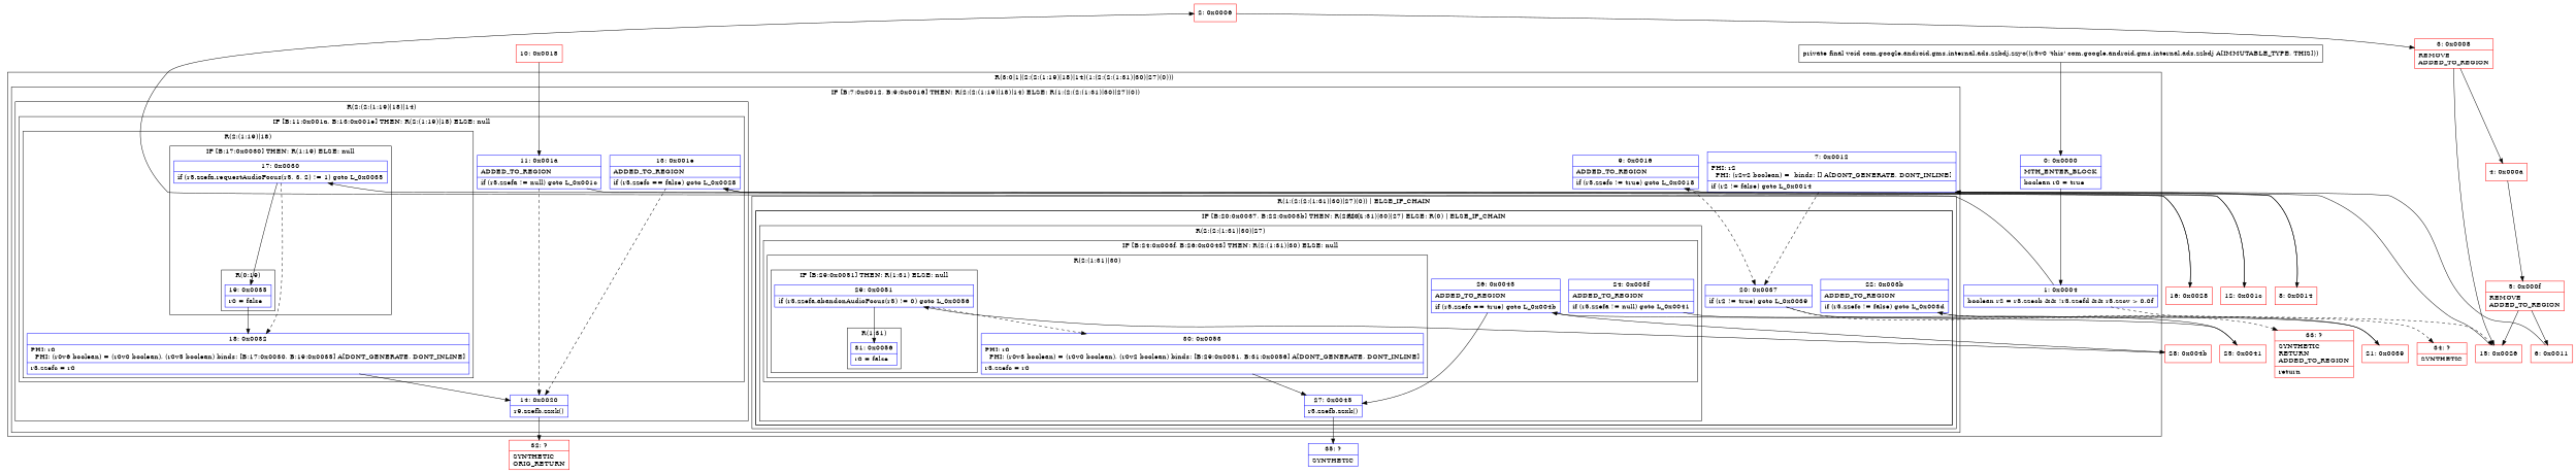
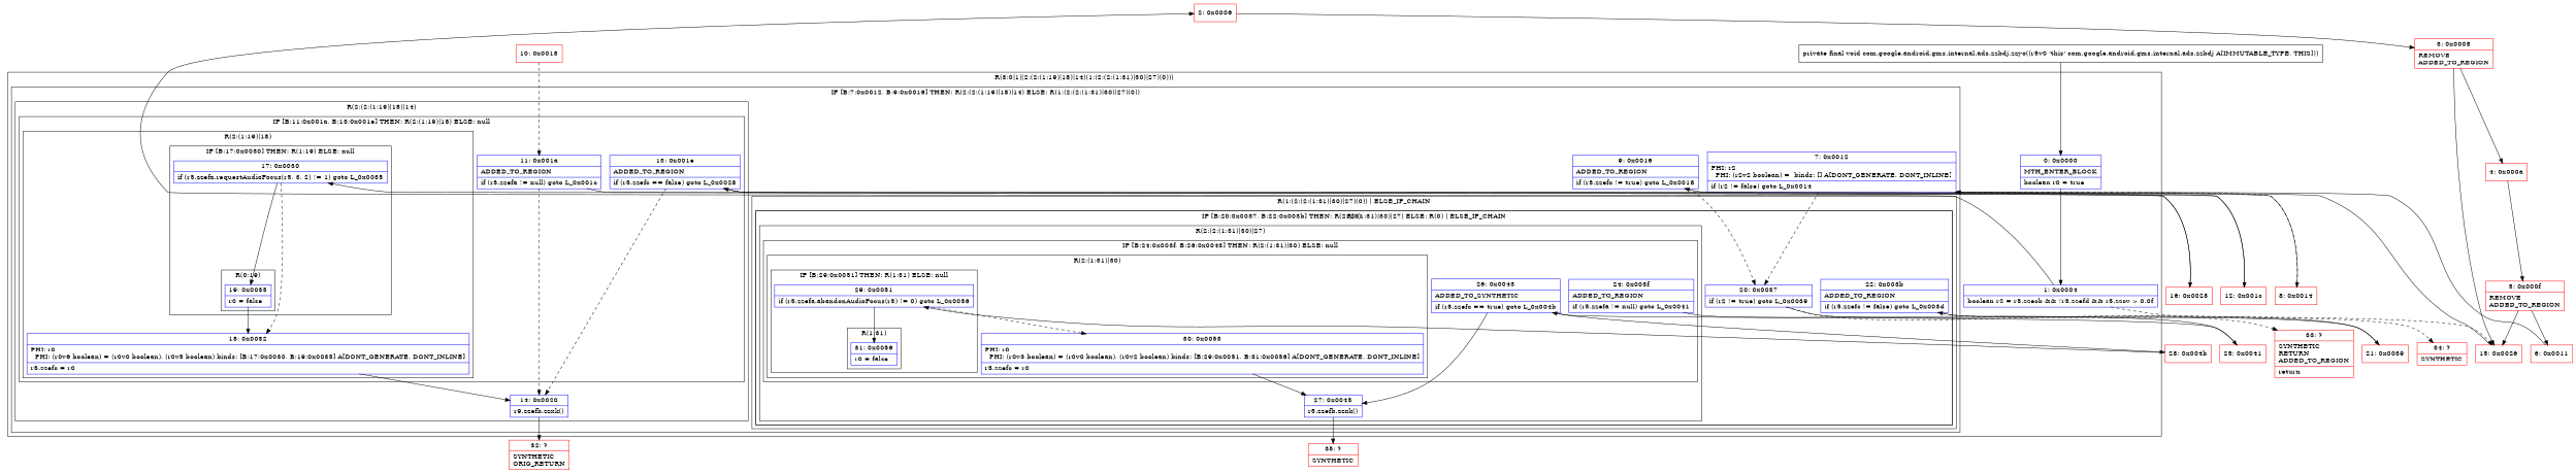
  digraph {
    node [color=blue shape=record]
    n1 [label="{19\:\ 0x0035|r0 = false\l}"]
    n2 [label="{17\:\ 0x0030|if (r5.zzefa.requestAudioFocus(r5, 3, 2) != 1) goto L_0x0035\l}"]
    n3 [label="{18\:\ 0x0032|PHI: r0 \l  PHI: (r0v6 boolean) = (r0v0 boolean), (r0v5 boolean) binds: [B:17:0x0030, B:19:0x0035] A[DONT_GENERATE, DONT_INLINE]\l|r5.zzefc = r0\l}"]
    n4 [label="{11\:\ 0x001a|ADDED_TO_REGION\l|if (r5.zzefa != null) goto L_0x001c\l}"]
    n5 [label="{13\:\ 0x001e|ADDED_TO_REGION\l|if (r5.zzefc == false) goto L_0x0028\l}"]
    n6 [label="{14\:\ 0x0020|r9.zzefb.zzxk()\l}"]
    n7 [label="{31\:\ 0x0056|r0 = false\l}"]
    n8 [label="{29\:\ 0x0051|if (r5.zzefa.abandonAudioFocus(r5) != 0) goto L_0x0056\l}"]
    n9 [label="{30\:\ 0x0053|PHI: r0 \l  PHI: (r0v3 boolean) = (r0v0 boolean), (r0v2 boolean) binds: [B:29:0x0051, B:31:0x0056] A[DONT_GENERATE, DONT_INLINE]\l|r5.zzefc = r0\l}"]
    n10 [label="{24\:\ 0x003f|ADDED_TO_REGION\l|if (r5.zzefa != null) goto L_0x0041\l}"]
-   n11 [label="{26\:\ 0x0043|ADDED_TO_REGION\l|if (r5.zzefc == true) goto L_0x004b\l}"]
+   n11 [label="{26\:\ 0x0043|ADDED_TO_SYNTHETIC\l|if (r5.zzefc == true) goto L_0x004b\l}"]
    n12 [label="{27\:\ 0x0045|r5.zzefb.zzxk()\l}"]
    n13 [label="{20\:\ 0x0037|if (r2 != true) goto L_0x0039\l}"]
    n14 [label="{22\:\ 0x003b|ADDED_TO_REGION\l|if (r5.zzefc != false) goto L_0x003d\l}"]
    n15 [label="{7\:\ 0x0012|PHI: r2 \l  PHI: (r2v2 boolean) =  binds: [] A[DONT_GENERATE, DONT_INLINE]\l|if (r2 != false) goto L_0x0014\l}"]
    n16 [label="{9\:\ 0x0016|ADDED_TO_REGION\l|if (r5.zzefc != true) goto L_0x0018\l}"]
    n17 [label="{0\:\ 0x0000|MTH_ENTER_BLOCK\l|boolean r0 = true\l}"]
    n18 [label="{1\:\ 0x0004|boolean r2 = r5.zzecb && !r5.zzefd && r5.zzcv \> 0.0f\l}"]
    n19 [color=red label="{12\:\ 0x001c}"]
    n20 [color=red label="{16\:\ 0x0028}"]
    n21 [color=red label="{32\:\ ?|SYNTHETIC\lORIG_RETURN\l}"]
    n22 [color=red label="{25\:\ 0x0041}"]
    n23 [color=red label="{28\:\ 0x004b}"]
-   n24 [label="{35\:\ ?|SYNTHETIC\l}"]
+   n24 [color=red label="{35\:\ ?|SYNTHETIC\l}"]
    n25 [color=red label="{21\:\ 0x0039}"]
    n26 [color=red label="{33\:\ ?|SYNTHETIC\lRETURN\lADDED_TO_REGION\l|return\l}"]
    n27 [color=red label="{34\:\ ?|SYNTHETIC\l}"]
    n28 [color=red label="{8\:\ 0x0014}"]
    n29 [color=red label="{2\:\ 0x0006}"]
    n30 [color=red label="{15\:\ 0x0026}"]
    n31 [color=red label="{3\:\ 0x0008|REMOVE\lADDED_TO_REGION\l}"]
    n32 [color=red label="{10\:\ 0x0018}"]
    n33 [color=red label="{4\:\ 0x000a}"]
    n34 [color=red label="{5\:\ 0x000f|REMOVE\lADDED_TO_REGION\l}"]
    n35 [color=red label="{6\:\ 0x0011}"]
    n36 [label="{private final void com.google.android.gms.internal.ads.zzbdj.zzyo((r5v0 'this' com.google.android.gms.internal.ads.zzbdj A[IMMUTABLE_TYPE, THIS])) }" color=""]
    subgraph cluster_1 {
      label="R(3:0|1|(2:(2:(1:19)|18)|14)(1:(2:(2:(1:31)|30)|27)(0)))"
      n17
      n18
      subgraph cluster_2 {
        label="IF [B:7:0x0012, B:9:0x0016] THEN: R(2:(2:(1:19)|18)|14) ELSE: R(1:(2:(2:(1:31)|30)|27)(0))"
        n15
        n16
        subgraph cluster_3 {
          label="R(2:(2:(1:19)|18)|14)"
          n6
          subgraph cluster_4 {
            label="IF [B:11:0x001a, B:13:0x001e] THEN: R(2:(1:19)|18) ELSE: null"
            n4
            n5
            subgraph cluster_5 {
              label="R(2:(1:19)|18)"
              n3
              subgraph cluster_6 {
                label="IF [B:17:0x0030] THEN: R(1:19) ELSE: null"
                n2
                subgraph cluster_7 {
                  label="R(0:19)"
                  n1
                }
              }
            }
          }
        }
        subgraph cluster_8 {
          label="R(1:(2:(2:(1:31)|30)|27)(0)) | ELSE_IF_CHAIN\l"
          subgraph cluster_9 {
            label="IF [B:20:0x0037, B:22:0x003b] THEN: R(2:(2:(1:31)|30)|27) ELSE: R(0) | ELSE_IF_CHAIN\l"
            n13
            n14
            subgraph cluster_10 {
              label="R(0)"
            }
            subgraph cluster_11 {
              label="R(2:(2:(1:31)|30)|27)"
              n12
              subgraph cluster_12 {
                label="IF [B:24:0x003f, B:26:0x0043] THEN: R(2:(1:31)|30) ELSE: null"
                n10
                n11
                subgraph cluster_13 {
                  label="R(2:(1:31)|30)"
                  n9
                  subgraph cluster_14 {
                    label="IF [B:29:0x0051] THEN: R(1:31) ELSE: null"
                    n8
                    subgraph cluster_15 {
                      label="R(1:31)"
                      n7
                    }
                  }
                }
              }
            }
          }
        }
      }
    }
    n1 -> n3
    n2 -> n1
    n2 -> n3 [style=dashed]
    n3 -> n6
    n4 -> n6 [style=dashed]
    n4 -> n19
    n5 -> n6 [style=dashed]
    n5 -> n20
    n6 -> n21
    n8 -> n7
    n8 -> n9 [style=dashed]
    n9 -> n12
    n10 -> n22
    n11 -> n12 [style=solid]
    n11 -> n23
    n12 -> n24
    n13 -> n25
    n13 -> n26 [style=dashed]
    n14 -> n27 [style=dashed]
    n15 -> n13 [style=dashed]
-   n15 -> n28
+   n15 -> n28 [style=dashed]
    n16 -> n13 [style=dashed]
    n17 -> n18
    n18 -> n29
    n18 -> n30 [style=dashed]
    n19 -> n5
    n20 -> n2
    n22 -> n11
    n23 -> n8
    n25 -> n14
    n28 -> n16
    n29 -> n31
    n30 -> n15
    n31 -> n30
    n31 -> n33
-   n32 -> n4
+   n32 -> n4 [style=dashed]
    n33 -> n34
    n34 -> n30
    n34 -> n35
    n35 -> n15
    n36 -> n17
  }
